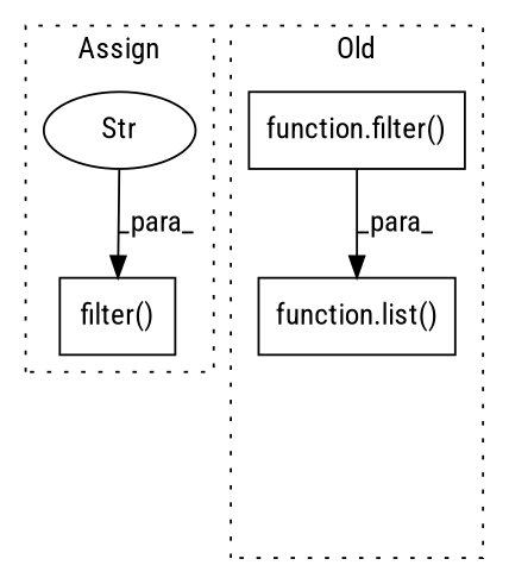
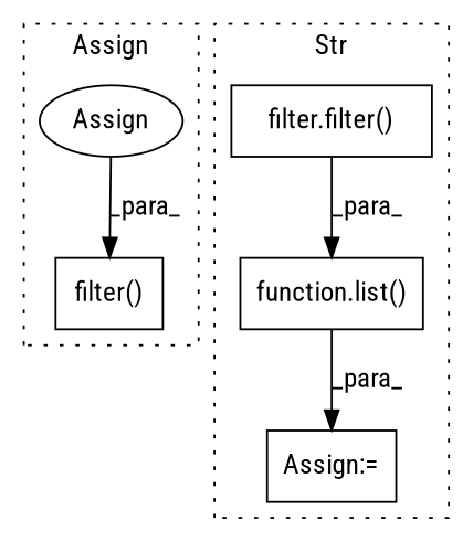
  digraph {
    fontname="Roboto Condensed"
    node [a=75 fontname="Roboto Condensed" shape=box]
    edge [fontname="Roboto Condensed"]
    n1 [l="21,1" label="filter()" s="4681,4710"]
-   n2 [a=66 l=8 label=Str s=4702 shape=ellipse]
+   n2 [a=66 l=8 label=Assign s=4702 shape=ellipse]
    n3 [l="5,1" label="function.list()" s="5017,5061"]
-   n4 [l="7,1" label="function.filter()" s="5022,5060"]
+   n4 [l="7,1" label="filter.filter()" s="5022,5060"]
+   n5 [a=68 l=3 label="Assign:=" s=5014]
    subgraph cluster_1 {
      label=Assign
      style=dotted
      n1
      n2
    }
    subgraph cluster_2 {
-     label=Old
+     label=Str
      style=dotted
      n3
      n4
+     n5
    }
    n2 -> n1 [label=_para_]
+   n3 -> n5 [label=_para_]
    n4 -> n3 [label=_para_]
  }
